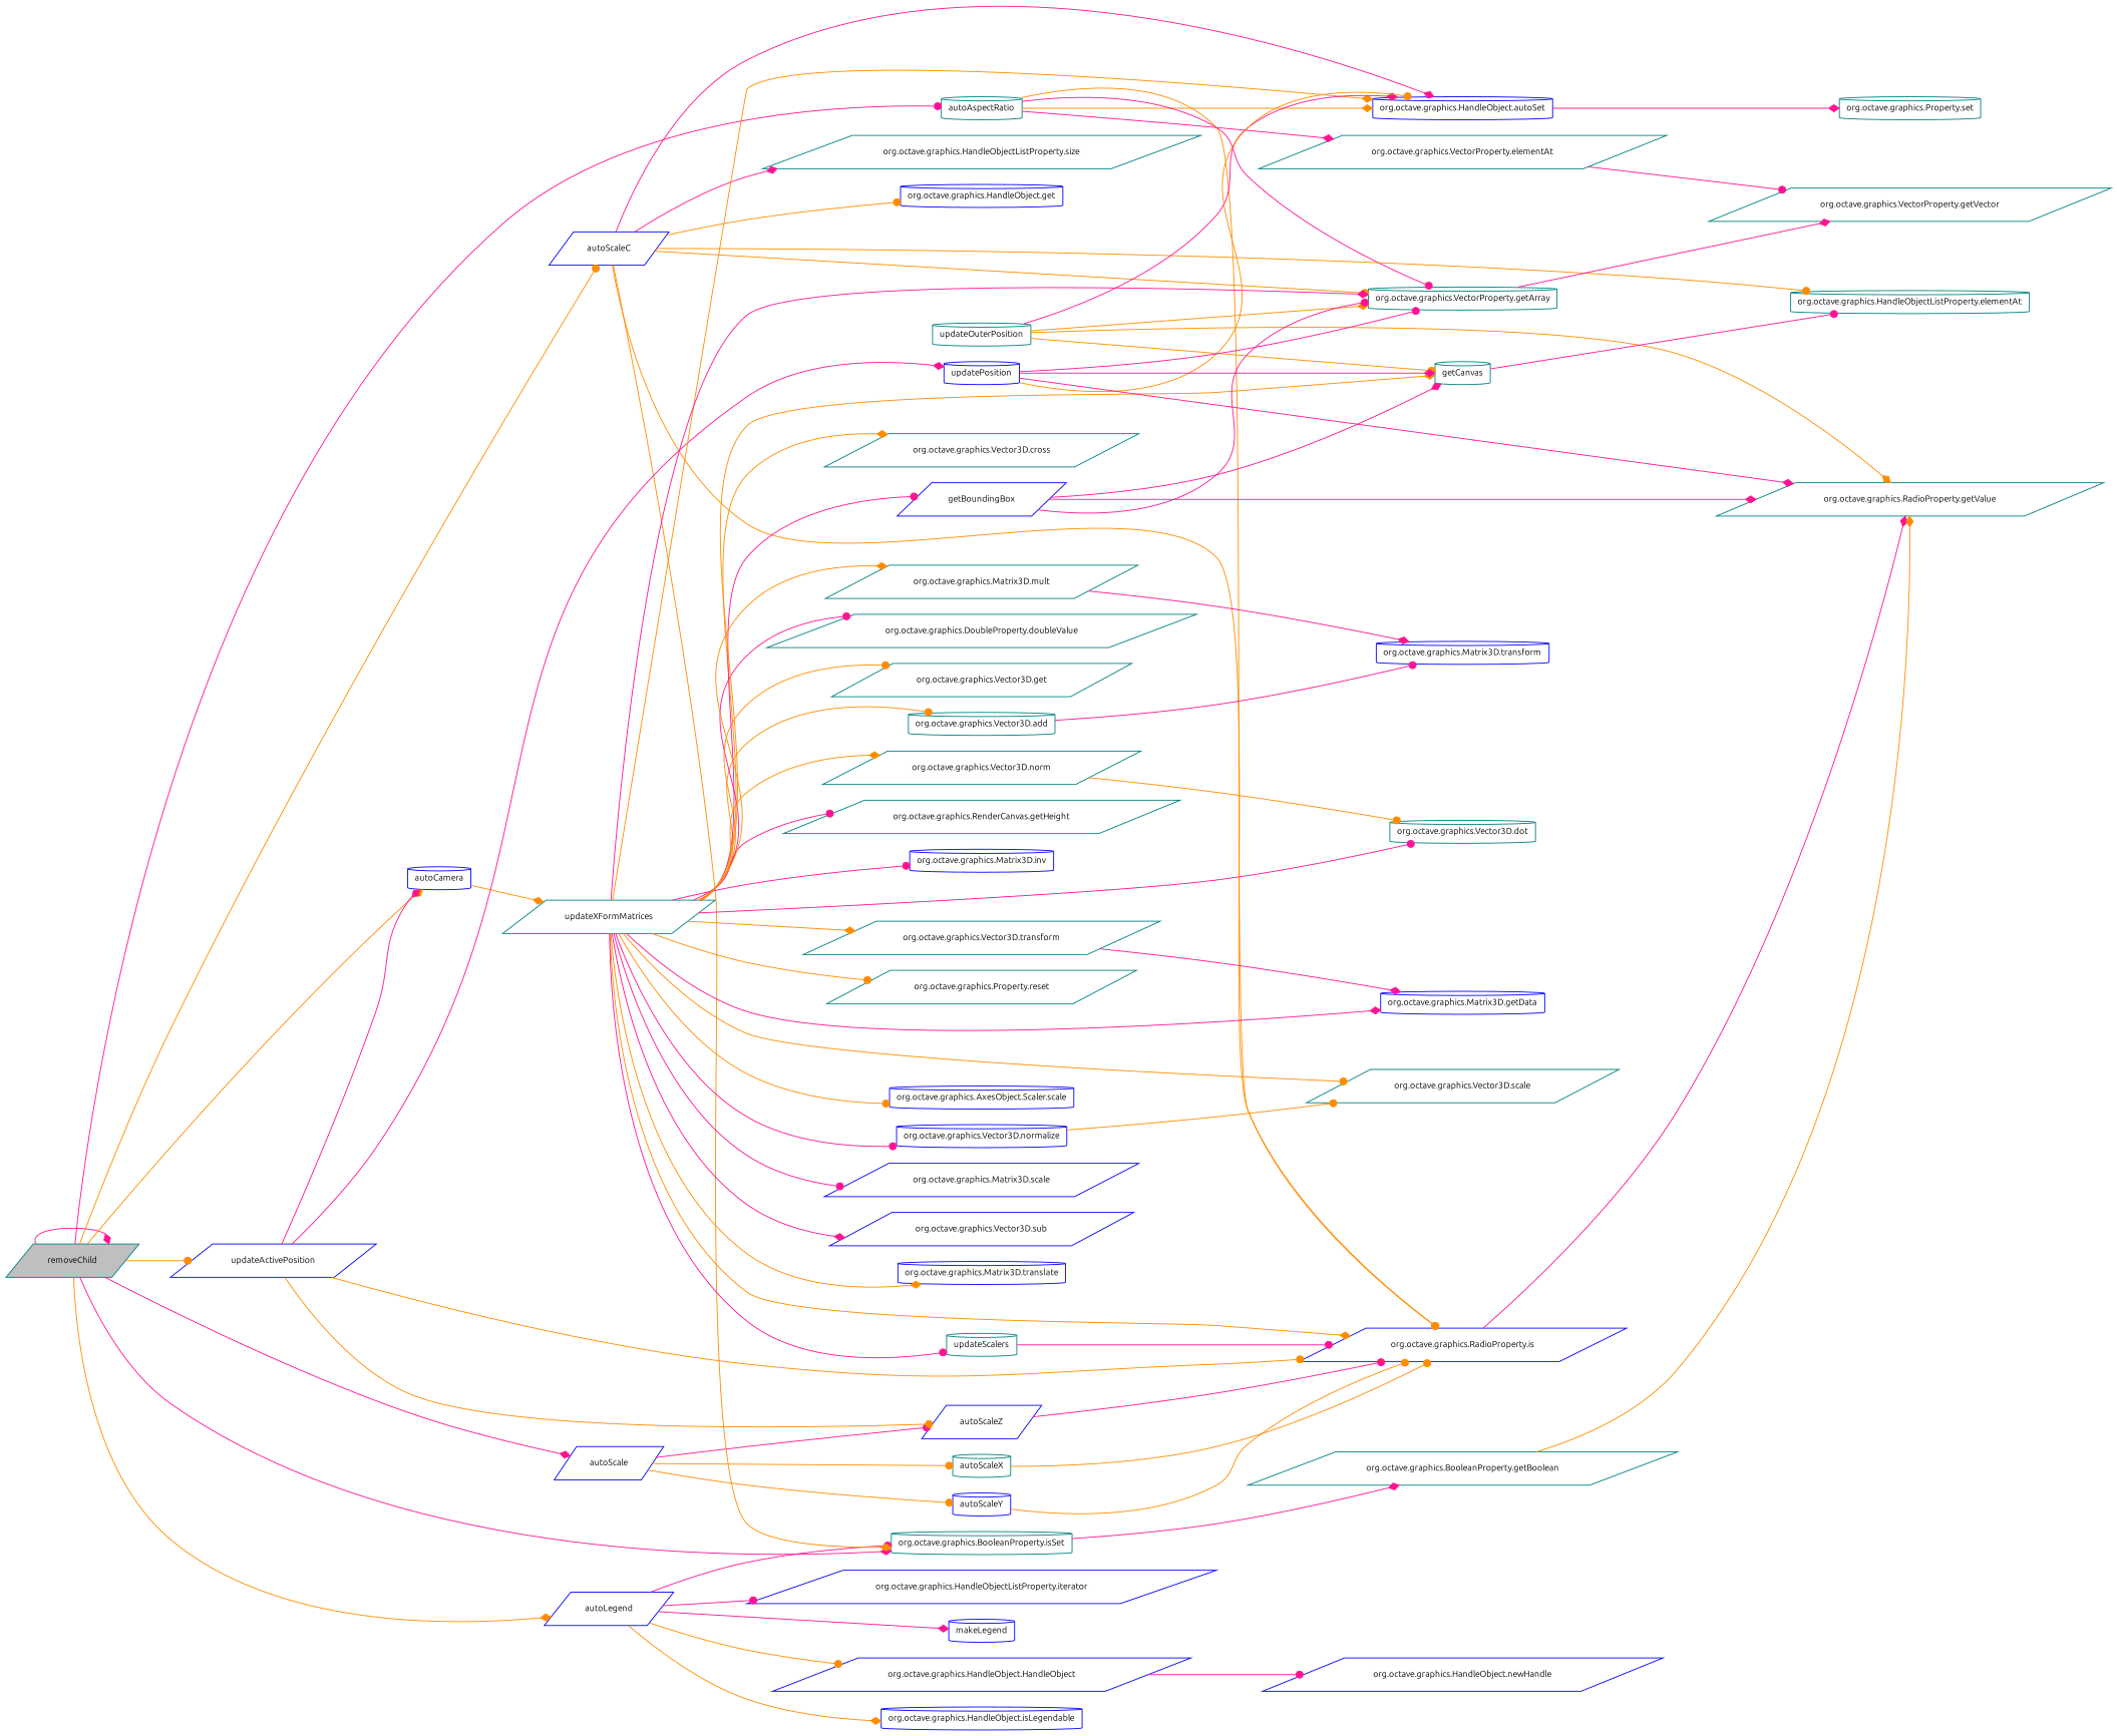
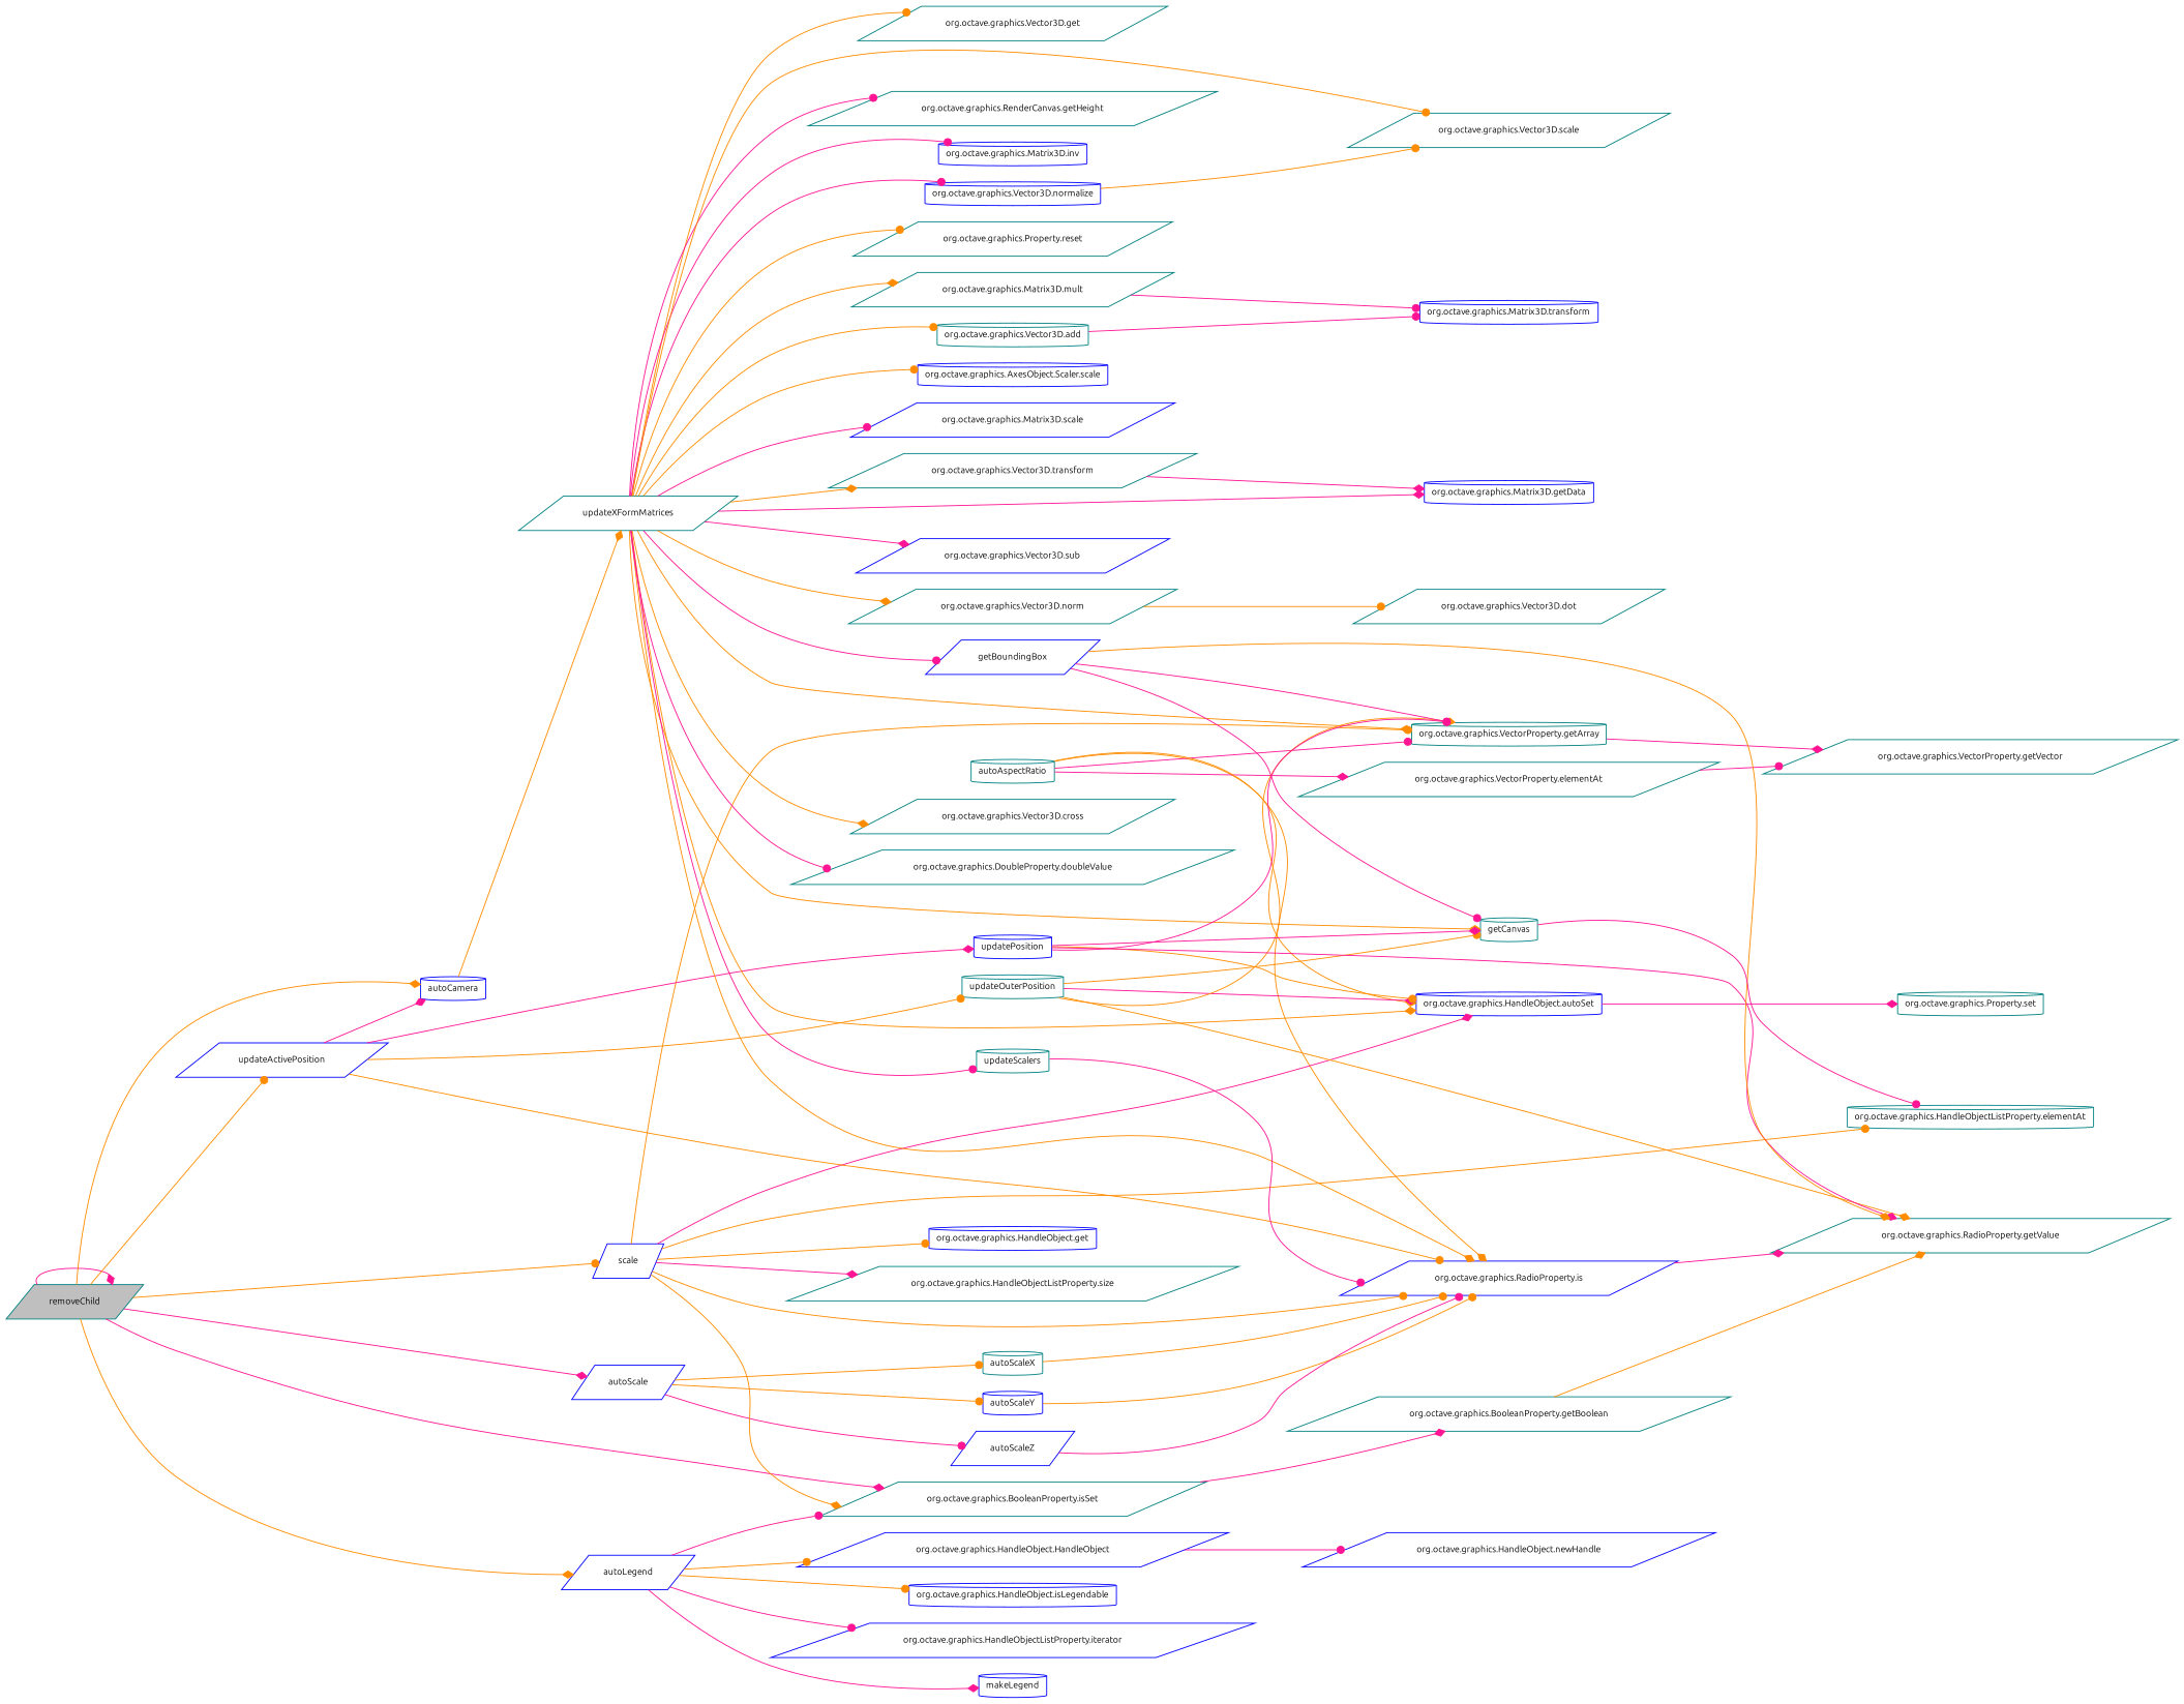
  digraph {
    fontname=Ubuntu
    rankdir=LR
    node [color=teal fillcolor=white fontname=Ubuntu fontsize=10 shape=parallelogram style=filled]
    edge [arrowhead=dot color=deeppink fontname=Ubuntu fontsize=10 labelfontname=FreeSans labelfontsize=10 style=solid]
    n1 [fillcolor=grey75 fontcolor=black height=0.2 label=removeChild width=0.4]
    n2 [height=0.2 label=autoAspectRatio shape=cylinder width=0.4]
    n3 [color=blue height=0.2 label=autoCamera shape=cylinder width=0.4]
    n4 [color=blue height=0.2 label=autoLegend width=0.4]
-   n5 [height=0.2 label="org.octave.graphics.BooleanProperty.isSet" shape=cylinder width=0.4]
+   n5 [height=0.2 label="org.octave.graphics.BooleanProperty.isSet" width=0.4]
    n6 [color=blue height=0.2 label=autoScale width=0.4]
-   n7 [color=blue height=0.2 label=autoScaleC width=0.4]
+   n7 [color=blue height=0.2 label=scale width=0.4]
    n8 [color=blue height=0.2 label=updateActivePosition width=0.4]
    n9 [color=blue height=0.2 label="org.octave.graphics.HandleObject.autoSet" shape=cylinder width=0.4]
    n10 [height=0.2 label="org.octave.graphics.VectorProperty.elementAt" width=0.4]
    n11 [height=0.2 label="org.octave.graphics.VectorProperty.getArray" shape=cylinder width=0.4]
    n12 [color=blue height=0.2 label="org.octave.graphics.RadioProperty.is" width=0.4]
    n13 [height=0.2 label=updateXFormMatrices width=0.4]
    n14 [color=blue height=0.2 label="org.octave.graphics.HandleObject.HandleObject" width=0.4]
    n15 [color=blue height=0.2 label="org.octave.graphics.HandleObject.isLegendable" shape=cylinder width=0.4]
    n16 [color=blue height=0.2 label="org.octave.graphics.HandleObjectListProperty.iterator" width=0.4]
    n17 [color=blue height=0.2 label=makeLegend shape=cylinder width=0.4]
    n18 [height=0.2 label="org.octave.graphics.BooleanProperty.getBoolean" width=0.4]
    n19 [height=0.2 label=autoScaleX shape=cylinder width=0.4]
    n20 [color=blue height=0.2 label=autoScaleY shape=cylinder width=0.4]
    n21 [color=blue height=0.2 label=autoScaleZ width=0.4]
    n22 [height=0.2 label="org.octave.graphics.HandleObjectListProperty.elementAt" shape=cylinder width=0.4]
    n23 [color=blue height=0.2 label="org.octave.graphics.HandleObject.get" shape=cylinder width=0.4]
    n24 [height=0.2 label="org.octave.graphics.HandleObjectListProperty.size" width=0.4]
    n25 [height=0.2 label=updateOuterPosition shape=cylinder width=0.4]
    n26 [color=blue height=0.2 label=updatePosition shape=cylinder width=0.4]
    n27 [height=0.2 label="org.octave.graphics.Property.set" shape=cylinder width=0.4]
    n28 [height=0.2 label="org.octave.graphics.VectorProperty.getVector" width=0.4]
    n29 [height=0.2 label="org.octave.graphics.RadioProperty.getValue" width=0.4]
    n30 [height=0.2 label="org.octave.graphics.Vector3D.add" shape=cylinder width=0.4]
    n31 [height=0.2 label="org.octave.graphics.Vector3D.cross" width=0.4]
-   n32 [height=0.2 label="org.octave.graphics.Vector3D.dot" shape=cylinder width=0.4]
+   n32 [height=0.2 label="org.octave.graphics.Vector3D.dot" width=0.4]
    n33 [height=0.2 label="org.octave.graphics.DoubleProperty.doubleValue" width=0.4]
    n34 [height=0.2 label="org.octave.graphics.Vector3D.get" width=0.4]
    n35 [color=blue height=0.2 label=getBoundingBox width=0.4]
    n36 [height=0.2 label=getCanvas shape=cylinder width=0.4]
    n37 [color=blue height=0.2 label="org.octave.graphics.Matrix3D.getData" shape=cylinder width=0.4]
    n38 [height=0.2 label="org.octave.graphics.RenderCanvas.getHeight" width=0.4]
    n39 [color=blue height=0.2 label="org.octave.graphics.Matrix3D.inv" shape=cylinder width=0.4]
    n40 [height=0.2 label="org.octave.graphics.Matrix3D.mult" width=0.4]
    n41 [height=0.2 label="org.octave.graphics.Vector3D.norm" width=0.4]
    n42 [color=blue height=0.2 label="org.octave.graphics.Vector3D.normalize" shape=cylinder width=0.4]
    n43 [height=0.2 label="org.octave.graphics.Vector3D.scale" width=0.4]
    n44 [height=0.2 label="org.octave.graphics.Property.reset" width=0.4]
    n45 [color=blue height=0.2 label="org.octave.graphics.AxesObject.Scaler.scale" shape=cylinder width=0.4]
    n46 [color=blue height=0.2 label="org.octave.graphics.Matrix3D.scale" width=0.4]
    n47 [color=blue height=0.2 label="org.octave.graphics.Vector3D.sub" width=0.4]
    n48 [height=0.2 label="org.octave.graphics.Vector3D.transform" width=0.4]
-   n49 [color=blue height=0.2 label="org.octave.graphics.Matrix3D.translate" shape=cylinder width=0.4]
    n50 [height=0.2 label=updateScalers shape=cylinder width=0.4]
    n51 [color=blue height=0.2 label="org.octave.graphics.Matrix3D.transform" shape=cylinder width=0.4]
    n52 [color=blue height=0.2 label="org.octave.graphics.HandleObject.newHandle" width=0.4]
    n1 -> n1 [arrowhead=diamond]
-   n1 -> n2
    n1 -> n3 [arrowhead=diamond color=darkorange]
    n1 -> n4 [arrowhead=diamond color=darkorange]
    n1 -> n5 [arrowhead=diamond]
    n1 -> n6 [arrowhead=diamond]
    n1 -> n7 [color=darkorange]
    n1 -> n8 [color=darkorange]
    n2 -> n9 [arrowhead=diamond color=darkorange]
    n2 -> n10 [arrowhead=diamond]
    n2 -> n11
-   n2 -> n12 [color=darkorange]
+   n2 -> n12 [arrowhead=diamond color=darkorange]
    n3 -> n13 [arrowhead=diamond color=darkorange]
    n4 -> n5
    n4 -> n14 [color=darkorange]
-   n4 -> n15 [arrowhead=diamond color=darkorange]
+   n4 -> n15 [color=darkorange]
    n4 -> n16
    n4 -> n17 [arrowhead=diamond]
    n5 -> n18 [arrowhead=diamond]
    n6 -> n19 [color=darkorange]
    n6 -> n20 [color=darkorange]
    n6 -> n21
    n7 -> n5 [arrowhead=diamond color=darkorange]
    n7 -> n9 [arrowhead=diamond]
    n7 -> n11 [color=darkorange]
    n7 -> n12 [color=darkorange]
    n7 -> n22 [color=darkorange]
    n7 -> n23 [color=darkorange]
    n7 -> n24 [arrowhead=diamond]
    n8 -> n3 [arrowhead=diamond]
    n8 -> n12 [color=darkorange]
-   n8 -> n21 [color=darkorange]
+   n8 -> n25 [color=darkorange]
    n8 -> n26 [arrowhead=diamond]
    n9 -> n27 [arrowhead=diamond]
    n10 -> n28
    n11 -> n28 [arrowhead=diamond]
    n12 -> n29 [arrowhead=diamond]
    n13 -> n9 [arrowhead=diamond color=darkorange]
-   n13 -> n11 [arrowhead=diamond]
+   n13 -> n11 [arrowhead=diamond color=darkorange]
    n13 -> n12 [arrowhead=diamond color=darkorange]
    n13 -> n30 [color=darkorange]
    n13 -> n31 [arrowhead=diamond color=darkorange]
-   n13 -> n32
    n13 -> n33
    n13 -> n34 [color=darkorange]
    n13 -> n35
    n13 -> n36 [arrowhead=diamond color=darkorange]
    n13 -> n37 [arrowhead=diamond]
    n13 -> n38
    n13 -> n39
    n13 -> n40 [arrowhead=diamond color=darkorange]
    n13 -> n41 [arrowhead=diamond color=darkorange]
    n13 -> n42
    n13 -> n43 [color=darkorange]
    n13 -> n44 [color=darkorange]
    n13 -> n45 [color=darkorange]
    n13 -> n46
    n13 -> n47 [arrowhead=diamond]
    n13 -> n48 [arrowhead=diamond color=darkorange]
-   n13 -> n49 [arrowhead=diamond color=darkorange]
    n13 -> n50
    n14 -> n52
    n18 -> n29 [arrowhead=diamond color=darkorange]
    n19 -> n12 [color=darkorange]
    n20 -> n12 [color=darkorange]
    n21 -> n12
    n25 -> n9 [arrowhead=diamond]
    n25 -> n11 [arrowhead=diamond color=darkorange]
    n25 -> n29 [arrowhead=diamond color=darkorange]
    n25 -> n36 [color=darkorange]
    n26 -> n9 [color=darkorange]
    n26 -> n11
    n26 -> n29 [arrowhead=diamond]
    n26 -> n36 [arrowhead=diamond]
    n30 -> n51
    n35 -> n11
-   n35 -> n29 [arrowhead=diamond]
-   n35 -> n36 [arrowhead=diamond]
+   n35 -> n29 [arrowhead=diamond color=darkorange]
+   n35 -> n36
    n36 -> n22
-   n40 -> n51 [arrowhead=diamond]
+   n40 -> n51
    n41 -> n32 [color=darkorange]
    n42 -> n43 [color=darkorange]
    n48 -> n37 [arrowhead=diamond]
    n50 -> n12
  }
